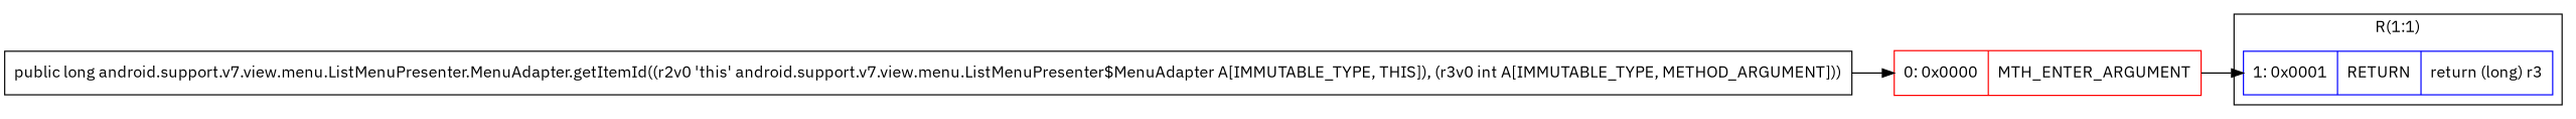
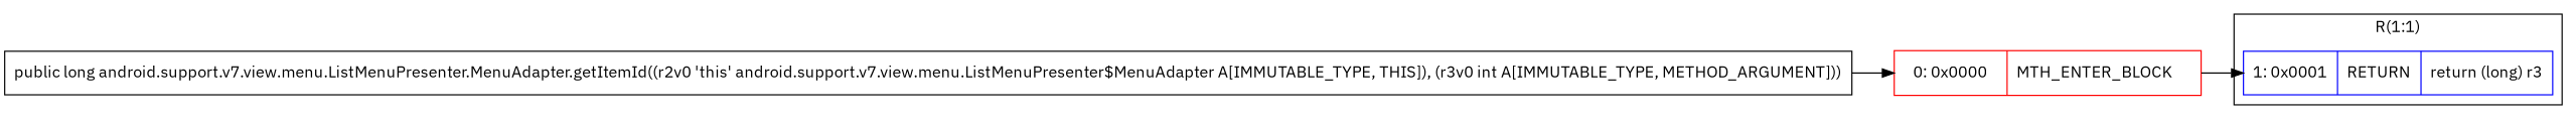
  digraph {
    rankdir=LR
    fontname="IBM Plex Sans"
    node [shape=record fontname="IBM Plex Sans"]
    edge [fontname="IBM Plex Sans"]
    n1 [color=blue label="{1\:\ 0x0001|RETURN\l|return (long) r3\l}"]
-   n2 [color=red label="{0\:\ 0x0000|MTH_ENTER_ARGUMENT\l}"]
+   n2 [color=red label="{0\:\ 0x0000|MTH_ENTER_BLOCK\l}"]
    n3 [label="{public long android.support.v7.view.menu.ListMenuPresenter.MenuAdapter.getItemId((r2v0 'this' android.support.v7.view.menu.ListMenuPresenter$MenuAdapter A[IMMUTABLE_TYPE, THIS]), (r3v0 int A[IMMUTABLE_TYPE, METHOD_ARGUMENT])) }"]
    subgraph cluster_1 {
      label="R(1:1)"
      n1
    }
    n2 -> n1
    n3 -> n2
  }
